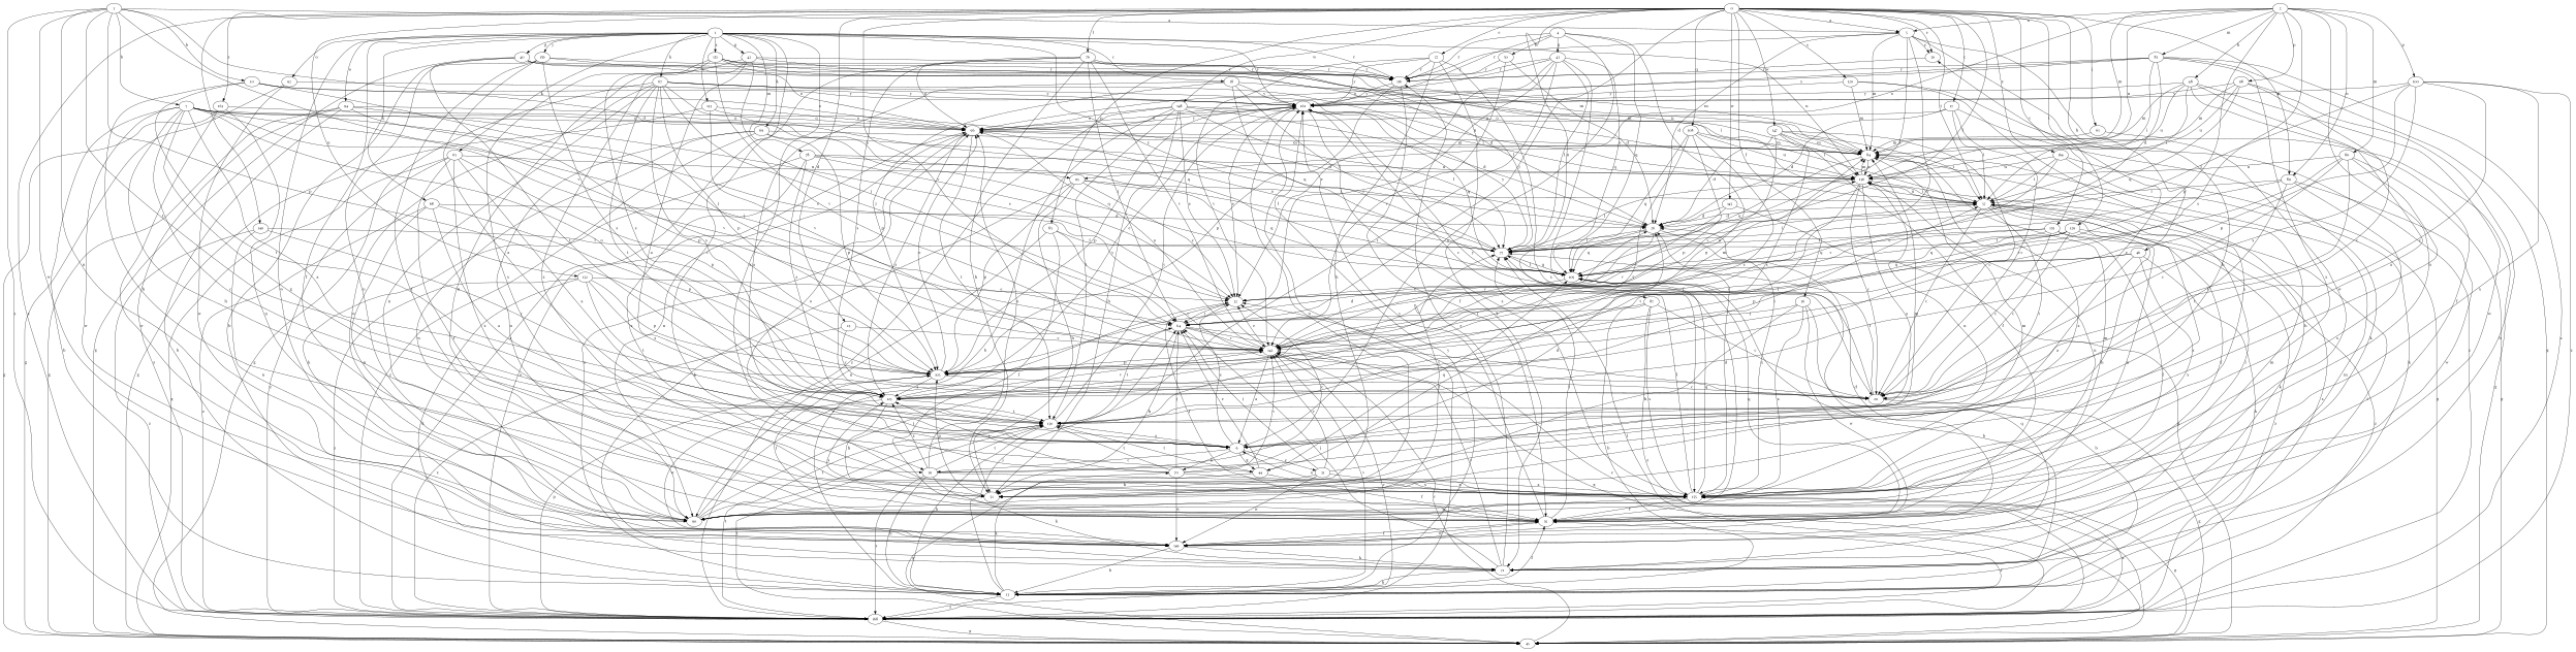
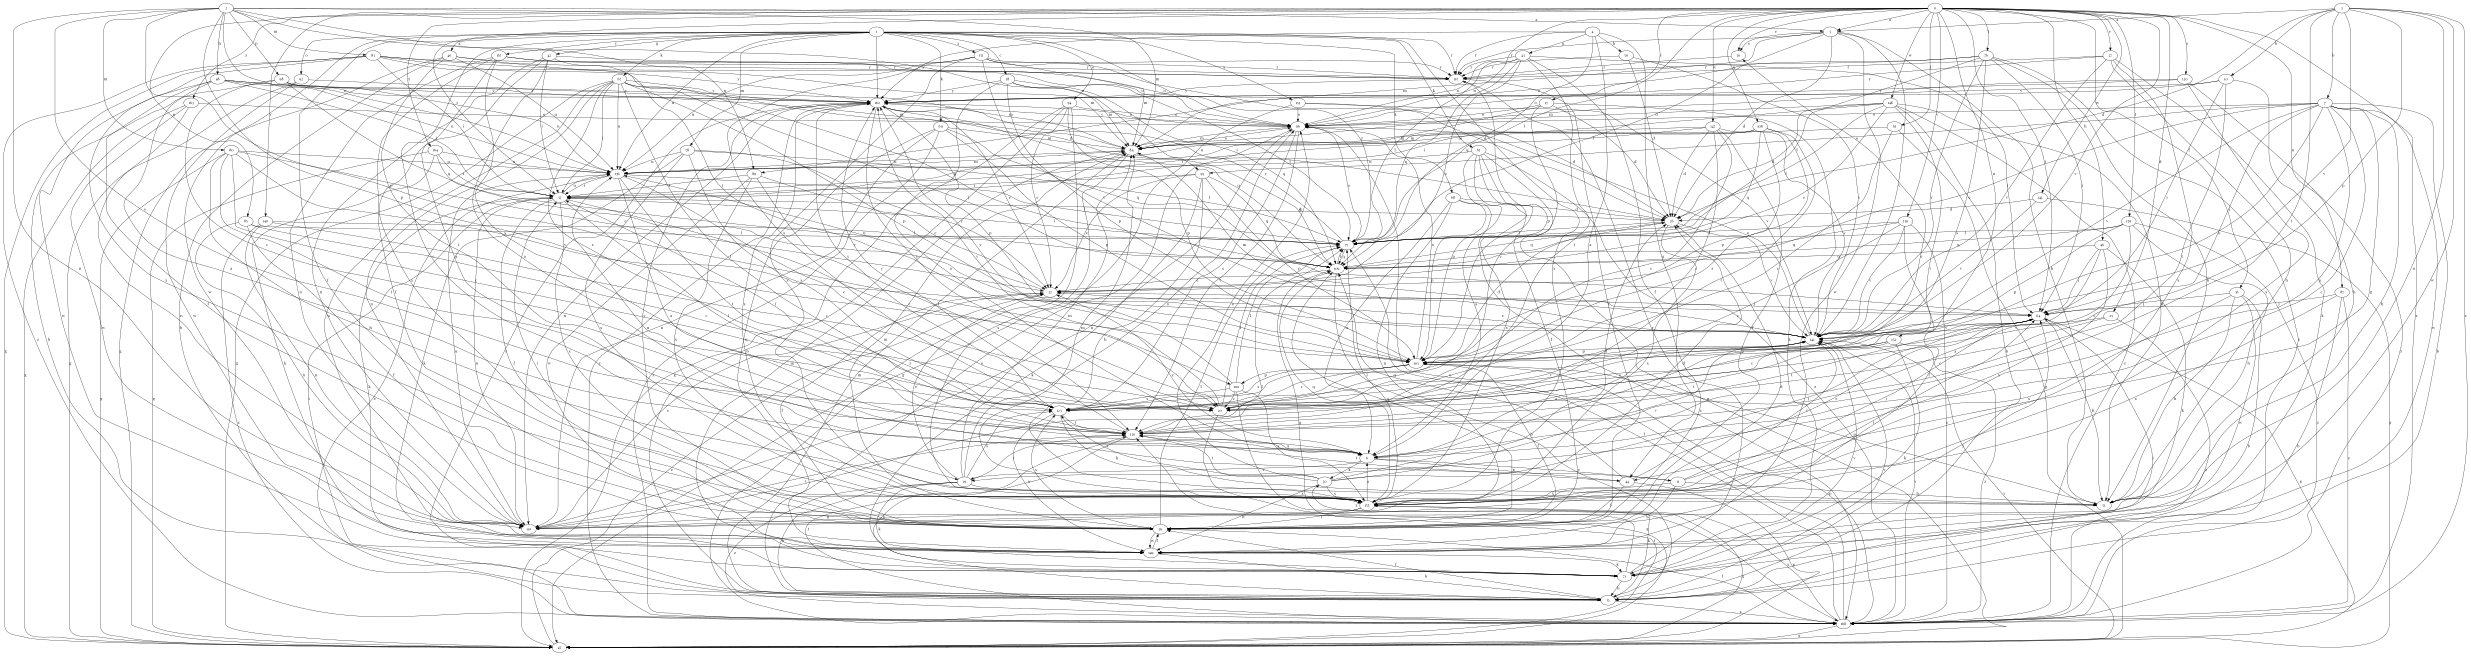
  strict digraph {
    fontname="Playfair Display"
    node [fontname="Playfair Display"]
    edge [fontname="Playfair Display"]
    0
    5
    17
    25
    27
    30
    36
    46
    57
    61
    64
    76
    77
    85
    87
    89
    108
    120
    129
    132
    139
    140
    142
    145
    147
    148
    163
    164
    168
    116
    149
    84
    26
    51
    96
    20
    71
    155
    162
    13
    6
    109
    39
    136
    90
    130
    45
    123
    32
    103
    1
    18
    19
    40
    42
    65
    67
    68
    69
    78
    92
    94
    151
    153
    156
    2
    48
    80
    83
    95
    98
    100
    3
    7
    10
    44
    4
    43
    50
    31
    70
    0 -> 5 [label=a]
    0 -> 17 [label=c]
    0 -> 25 [label=d]
    0 -> 27 [label=e]
    0 -> 30 [label=e]
    0 -> 36 [label=f]
    0 -> 46 [label=h]
    0 -> 57 [label=i]
    0 -> 61 [label=j]
    0 -> 64 [label=j]
    0 -> 76 [label=l]
    0 -> 77 [label=l]
    0 -> 85 [label=n]
    0 -> 87 [label=n]
    0 -> 89 [label=n]
    0 -> 108 [label=q]
    0 -> 120 [label=s]
    0 -> 129 [label=t]
    0 -> 132 [label=u]
    0 -> 139 [label=v]
    0 -> 140 [label=v]
    0 -> 142 [label=v]
    0 -> 145 [label=w]
    0 -> 147 [label=w]
    0 -> 148 [label=w]
    0 -> 163 [label=z]
    0 -> 164 [label=z]
    0 -> 168 [label=z]
    5 -> 30 [label=e]
    5 -> 77 [label=l]
    5 -> 142 [label=v]
    5 -> 116 [label=r]
    5 -> 149 [label=w]
    5 -> 84 [label=m]
    5 -> 26 [label=d]
    5 -> 51 [label=h]
    17 -> 57 [label=i]
    17 -> 26 [label=d]
    17 -> 96 [label=o]
    17 -> 20 [label=c]
    17 -> 71 [label=k]
    25 -> 142 [label=v]
    25 -> 168 [label=z]
    25 -> 20 [label=c]
    27 -> 142 [label=v]
    27 -> 116 [label=r]
    27 -> 51 [label=h]
    27 -> 71 [label=k]
    27 -> 155 [label=x]
    27 -> 162 [label=y]
    30 -> 116 [label=r]
    36 -> 64 [label=j]
    36 -> 149 [label=w]
    36 -> 51 [label=h]
    36 -> 155 [label=x]
    36 -> 13 [label=b]
    46 -> 64 [label=j]
    46 -> 71 [label=k]
    46 -> 155 [label=x]
    46 -> 6 [label=a]
    46 -> 109 [label=q]
    57 -> 26 [label=d]
    57 -> 20 [label=c]
    57 -> 71 [label=k]
    57 -> 155 [label=x]
    57 -> 39 [label=f]
    57 -> 136 [label=u]
    57 -> 90 [label=n]
    57 -> 130 [label=t]
    61 -> 84 [label=m]
-   87 -> 20 [label=c]
+   61 -> 20 [label=c]
    61 -> 45 [label=g]
    64 -> 142 [label=v]
    64 -> 51 [label=h]
    64 -> 20 [label=c]
    64 -> 130 [label=t]
    64 -> 45 [label=g]
    76 -> 64 [label=j]
    76 -> 77 [label=l]
    76 -> 142 [label=v]
    76 -> 168 [label=z]
    76 -> 116 [label=r]
    76 -> 51 [label=h]
    76 -> 96 [label=o]
    76 -> 123 [label=s]
    77 -> 57 [label=i]
    77 -> 96 [label=o]
    77 -> 162 [label=y]
    77 -> 109 [label=q]
    85 -> 77 [label=l]
    85 -> 20 [label=c]
    85 -> 39 [label=f]
    85 -> 90 [label=n]
    87 -> 64 [label=j]
    87 -> 168 [label=z]
    87 -> 155 [label=x]
    87 -> 13 [label=b]
    89 -> 57 [label=i]
    89 -> 149 [label=w]
    89 -> 155 [label=x]
    89 -> 130 [label=t]
    89 -> 32 [label=e]
    108 -> 84 [label=m]
    108 -> 109 [label=q]
    108 -> 136 [label=u]
    108 -> 130 [label=t]
    108 -> 123 [label=s]
    108 -> 103 [label=p]
    120 -> 168 [label=z]
    120 -> 84 [label=m]
    120 -> 155 [label=x]
    120 -> 162 [label=y]
    129 -> 77 [label=l]
    129 -> 168 [label=z]
    129 -> 51 [label=h]
    129 -> 20 [label=c]
    129 -> 109 [label=q]
    129 -> 103 [label=p]
    132 -> 168 [label=z]
    132 -> 71 [label=k]
    132 -> 130 [label=t]
    132 -> 123 [label=s]
-   132 -> 32 [label=e]
+   80 -> 32 [label=e]
    132 -> 103 [label=p]
    139 -> 77 [label=l]
    139 -> 142 [label=v]
    139 -> 168 [label=z]
    139 -> 20 [label=c]
    139 -> 109 [label=q]
    139 -> 39 [label=f]
    140 -> 77 [label=l]
    140 -> 168 [label=z]
    140 -> 20 [label=c]
    140 -> 90 [label=n]
    142 -> 84 [label=m]
    142 -> 96 [label=o]
    142 -> 6 [label=a]
    142 -> 32 [label=e]
    142 -> 103 [label=p]
    145 -> 142 [label=v]
    145 -> 26 [label=d]
    145 -> 45 [label=g]
    147 -> 57 [label=i]
    147 -> 142 [label=v]
    147 -> 84 [label=m]
    147 -> 26 [label=d]
    147 -> 20 [label=c]
    147 -> 39 [label=f]
    147 -> 123 [label=s]
    148 -> 57 [label=i]
    148 -> 77 [label=l]
    148 -> 168 [label=z]
    148 -> 26 [label=d]
    148 -> 51 [label=h]
    148 -> 96 [label=o]
    148 -> 13 [label=b]
    148 -> 130 [label=t]
    148 -> 32 [label=e]
    163 -> 149 [label=w]
    163 -> 96 [label=o]
    163 -> 90 [label=n]
    163 -> 45 [label=g]
    164 -> 57 [label=i]
    164 -> 142 [label=v]
    164 -> 71 [label=k]
    164 -> 136 [label=u]
    164 -> 45 [label=g]
    168 -> 77 [label=l]
    168 -> 142 [label=v]
    168 -> 96 [label=o]
    168 -> 155 [label=x]
    168 -> 162 [label=y]
    168 -> 39 [label=f]
    168 -> 130 [label=t]
    168 -> 45 [label=g]
    168 -> 103 [label=p]
    116 -> 162 [label=y]
    116 -> 39 [label=f]
    116 -> 103 [label=p]
    149 -> 26 [label=d]
    149 -> 71 [label=k]
    149 -> 13 [label=b]
    149 -> 39 [label=f]
    84 -> 96 [label=o]
    84 -> 155 [label=x]
    84 -> 109 [label=q]
    84 -> 136 [label=u]
    26 -> 77 [label=l]
    26 -> 142 [label=v]
    26 -> 155 [label=x]
    26 -> 109 [label=q]
    51 -> 103 [label=p]
    96 -> 84 [label=m]
    96 -> 162 [label=y]
    96 -> 90 [label=n]
    96 -> 130 [label=t]
    96 -> 123 [label=s]
    20 -> 77 [label=l]
    20 -> 162 [label=y]
    20 -> 45 [label=g]
    71 -> 64 [label=j]
    71 -> 142 [label=v]
    71 -> 116 [label=r]
    71 -> 84 [label=m]
    71 -> 13 [label=b]
    71 -> 109 [label=q]
    155 -> 77 [label=l]
    155 -> 84 [label=m]
    155 -> 26 [label=d]
    155 -> 6 [label=a]
    155 -> 109 [label=q]
    155 -> 39 [label=f]
    155 -> 90 [label=n]
    155 -> 45 [label=g]
    162 -> 96 [label=o]
    162 -> 20 [label=c]
    162 -> 155 [label=x]
    162 -> 109 [label=q]
    162 -> 90 [label=n]
    162 -> 32 [label=e]
    162 -> 103 [label=p]
    13 -> 57 [label=i]
    13 -> 64 [label=j]
    13 -> 142 [label=v]
    13 -> 168 [label=z]
    13 -> 84 [label=m]
    13 -> 96 [label=o]
    13 -> 162 [label=y]
    13 -> 39 [label=f]
    13 -> 70 [label=k]
    6 -> 30 [label=e]
    6 -> 32 [label=e]
    6 -> 19 [label=c]
    6 -> 44 [label=g]
    6 -> 31 [label=e]
    6 -> 70 [label=k]
    109 -> 77 [label=l]
    109 -> 13 [label=b]
    109 -> 32 [label=e]
    39 -> 57 [label=i]
    39 -> 77 [label=l]
    39 -> 149 [label=w]
    39 -> 84 [label=m]
    39 -> 162 [label=y]
    39 -> 109 [label=q]
    39 -> 123 [label=s]
    136 -> 57 [label=i]
    136 -> 77 [label=l]
    136 -> 168 [label=z]
    136 -> 84 [label=m]
    136 -> 20 [label=c]
    136 -> 6 [label=a]
    136 -> 130 [label=t]
    90 -> 64 [label=j]
    90 -> 77 [label=l]
    90 -> 136 [label=u]
    90 -> 130 [label=t]
    90 -> 32 [label=e]
    130 -> 162 [label=y]
    130 -> 13 [label=b]
    130 -> 6 [label=a]
    45 -> 142 [label=v]
    45 -> 130 [label=t]
    45 -> 32 [label=e]
    123 -> 57 [label=i]
    123 -> 142 [label=v]
    123 -> 149 [label=w]
    123 -> 51 [label=h]
    123 -> 162 [label=y]
    123 -> 130 [label=t]
    32 -> 64 [label=j]
    32 -> 39 [label=f]
    32 -> 136 [label=u]
    103 -> 26 [label=d]
    103 -> 96 [label=o]
    103 -> 20 [label=c]
    103 -> 39 [label=f]
    103 -> 123 [label=s]
    1 -> 77 [label=z]
    1 -> 116 [label=r]
    1 -> 149 [label=w]
    1 -> 155 [label=x]
    1 -> 162 [label=y]
    1 -> 39 [label=f]
    1 -> 136 [label=u]
    1 -> 18 [label=c]
    1 -> 19 [label=c]
    1 -> 40 [label=g]
    1 -> 42 [label=g]
    1 -> 65 [label=k]
    1 -> 67 [label=k]
    1 -> 68 [label=k]
    1 -> 69 [label=k]
    1 -> 78 [label=m]
    1 -> 92 [label=o]
    1 -> 94 [label=o]
    1 -> 151 [label=x]
    1 -> 153 [label=x]
    1 -> 156 [label=y]
    18 -> 77 [label=l]
    18 -> 84 [label=m]
    18 -> 162 [label=y]
    18 -> 6 [label=a]
    18 -> 109 [label=q]
    18 -> 103 [label=p]
    19 -> 168 [label=z]
    19 -> 84 [label=m]
    19 -> 96 [label=o]
    19 -> 71 [label=k]
    19 -> 155 [label=x]
    19 -> 13 [label=b]
    19 -> 130 [label=t]
    19 -> 123 [label=s]
    19 -> 32 [label=e]
    40 -> 116 [label=r]
    40 -> 84 [label=m]
    40 -> 13 [label=b]
    40 -> 136 [label=u]
    40 -> 130 [label=t]
    40 -> 45 [label=g]
    42 -> 57 [label=i]
    42 -> 64 [label=j]
    42 -> 116 [label=r]
    42 -> 155 [label=x]
    42 -> 6 [label=a]
    42 -> 90 [label=n]
    65 -> 168 [label=z]
    65 -> 155 [label=x]
    65 -> 6 [label=a]
    65 -> 39 [label=f]
    65 -> 136 [label=u]
    65 -> 45 [label=g]
    65 -> 103 [label=p]
    67 -> 57 [label=i]
    67 -> 64 [label=j]
    67 -> 149 [label=w]
    67 -> 162 [label=y]
    67 -> 109 [label=q]
    67 -> 136 [label=u]
    67 -> 90 [label=n]
    67 -> 130 [label=t]
    67 -> 45 [label=g]
    67 -> 123 [label=s]
    67 -> 103 [label=p]
    68 -> 168 [label=z]
    68 -> 26 [label=d]
    68 -> 6 [label=a]
    68 -> 90 [label=n]
    68 -> 103 [label=p]
    69 -> 168 [label=z]
    69 -> 149 [label=w]
    69 -> 84 [label=m]
    69 -> 109 [label=q]
    69 -> 90 [label=n]
    69 -> 103 [label=p]
    78 -> 77 [label=l]
    78 -> 71 [label=k]
    78 -> 155 [label=x]
    78 -> 136 [label=u]
    78 -> 123 [label=s]
    78 -> 32 [label=e]
    92 -> 149 [label=w]
    92 -> 162 [label=y]
    92 -> 45 [label=g]
    94 -> 168 [label=z]
    94 -> 96 [label=o]
    94 -> 13 [label=b]
    94 -> 45 [label=g]
    94 -> 32 [label=e]
    94 -> 103 [label=p]
    151 -> 142 [label=v]
    151 -> 116 [label=r]
    151 -> 84 [label=m]
    151 -> 26 [label=d]
    151 -> 155 [label=x]
    151 -> 136 [label=u]
    151 -> 123 [label=s]
    153 -> 142 [label=v]
    153 -> 26 [label=d]
    153 -> 96 [label=o]
    153 -> 45 [label=g]
    156 -> 116 [label=r]
    156 -> 96 [label=o]
    156 -> 6 [label=a]
    156 -> 39 [label=f]
    156 -> 90 [label=n]
    156 -> 123 [label=s]
    2 -> 5 [label=a]
    2 -> 89 [label=n]
    2 -> 84 [label=m]
    2 -> 136 [label=u]
    2 -> 90 [label=n]
    2 -> 123 [label=s]
    2 -> 103 [label=p]
    2 -> 48 [label=h]
    2 -> 80 [label=m]
    2 -> 83 [label=m]
    2 -> 95 [label=o]
    2 -> 98 [label=p]
    2 -> 100 [label=p]
    48 -> 57 [label=i]
    48 -> 149 [label=w]
    48 -> 84 [label=m]
    48 -> 162 [label=y]
    48 -> 6 [label=a]
    48 -> 39 [label=f]
    48 -> 136 [label=u]
    80 -> 142 [label=v]
    80 -> 51 [label=h]
    80 -> 20 [label=c]
    80 -> 136 [label=u]
    80 -> 130 [label=t]
    80 -> 45 [label=g]
    83 -> 57 [label=i]
    83 -> 168 [label=z]
    83 -> 116 [label=r]
    83 -> 26 [label=d]
    83 -> 96 [label=o]
    83 -> 155 [label=x]
    83 -> 162 [label=y]
    83 -> 45 [label=g]
    95 -> 57 [label=i]
    95 -> 51 [label=h]
    95 -> 71 [label=k]
    95 -> 109 [label=q]
    95 -> 32 [label=e]
    95 -> 103 [label=p]
    98 -> 84 [label=m]
    98 -> 20 [label=c]
    98 -> 162 [label=y]
    98 -> 13 [label=b]
    98 -> 109 [label=q]
    98 -> 136 [label=u]
    100 -> 77 [label=l]
    100 -> 168 [label=z]
    100 -> 20 [label=c]
    100 -> 155 [label=x]
    100 -> 162 [label=y]
    100 -> 123 [label=s]
-   100 -> 103 [label=p]
+   103 -> 100 [label=p]
    3 -> 5 [label=a]
    3 -> 142 [label=v]
    3 -> 168 [label=z]
    3 -> 149 [label=w]
    3 -> 26 [label=d]
    3 -> 90 [label=n]
    3 -> 130 [label=t]
    3 -> 103 [label=p]
    3 -> 7 [label=b]
    3 -> 10 [label=b]
    7 -> 64 [label=j]
    7 -> 142 [label=v]
    7 -> 149 [label=w]
    7 -> 51 [label=h]
    7 -> 96 [label=o]
    7 -> 13 [label=b]
    7 -> 6 [label=a]
    7 -> 32 [label=e]
    7 -> 103 [label=o]
    7 -> 19 [label=c]
    7 -> 95 [label=o]
    7 -> 44 [label=g]
    10 -> 64 [label=j]
    10 -> 51 [label=h]
    10 -> 96 [label=o]
    10 -> 162 [label=y]
    10 -> 130 [label=t]
    44 -> 64 [label=e]
    44 -> 109 [label=q]
    44 -> 39 [label=f]
    44 -> 130 [label=t]
    44 -> 45 [label=g]
    4 -> 116 [label=r]
    4 -> 162 [label=y]
    4 -> 6 [label=a]
    4 -> 109 [label=q]
    4 -> 44 [label=g]
    4 -> 43 [label=g]
    4 -> 50 [label=h]
    43 -> 64 [label=j]
    43 -> 77 [label=l]
    43 -> 116 [label=r]
    43 -> 96 [label=o]
    43 -> 109 [label=q]
    43 -> 39 [label=f]
    43 -> 130 [label=t]
    43 -> 32 [label=e]
    50 -> 142 [label=v]
    50 -> 116 [label=r]
    50 -> 26 [label=d]
    31 -> 64 [label=j]
    31 -> 142 [label=v]
    31 -> 149 [label=w]
    31 -> 51 [label=h]
    31 -> 155 [label=x]
    31 -> 136 [label=u]
    70 -> 64 [label=j]
    70 -> 142 [label=v]
    70 -> 149 [label=w]
    70 -> 26 [label=d]
    70 -> 96 [label=o]
    70 -> 155 [label=x]
    70 -> 130 [label=t]
    70 -> 123 [label=s]
  }
